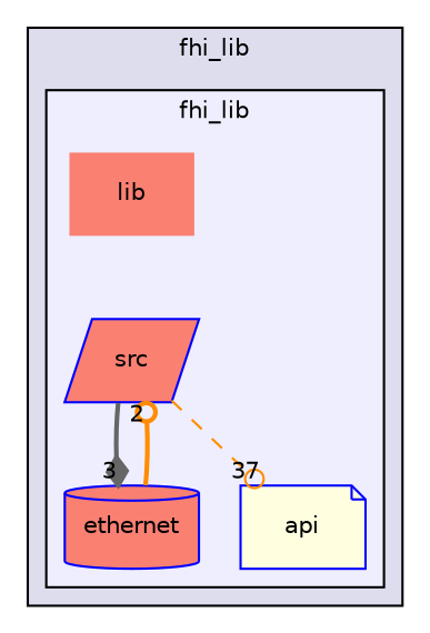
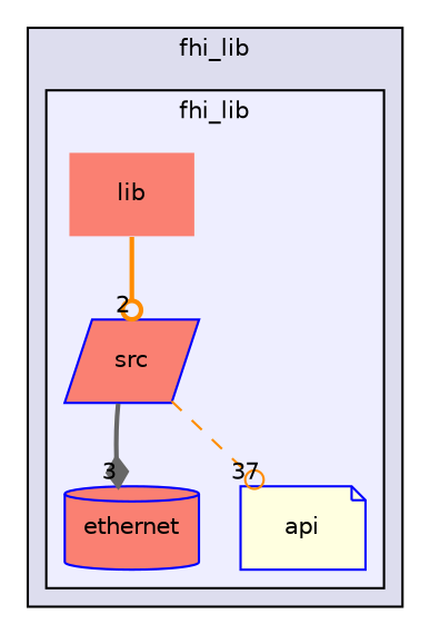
  digraph {
    compound=true
    node [color=blue fillcolor=salmon fontname=Helvetica fontsize=10 style=filled]
    edge [arrowhead=odot color=darkorange labeldistance=1.5 labelfontname=Helvetica labelfontsize=10 style=bold]
    n1 [color=red label=lib shape=plaintext]
    n2 [fillcolor=lightyellow label=api shape=note]
    n3 [label=ethernet shape=cylinder]
    n4 [label=src shape=parallelogram]
    subgraph cluster_1 {
      bgcolor="#ddddee"
      fontname=Helvetica
      fontsize=10
      label=fhi_lib
      pencolor=black
      subgraph cluster_2 {
        bgcolor="#eeeeff"
        fontname=Helvetica
        fontsize=10
        label=fhi_lib
        pencolor=black
        n1
        n2
        n3
        n4
      }
    }
-   n3 -> n4 [headlabel=2]
+   n1 -> n4 [headlabel=2]
    n4 -> n2 [headlabel=37 style=dashed]
    n4 -> n3 [arrowhead=diamond color=gray40 headlabel=3]
  }
